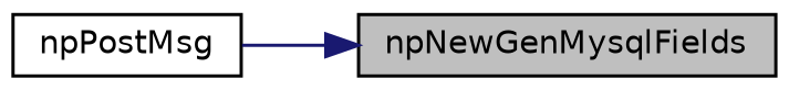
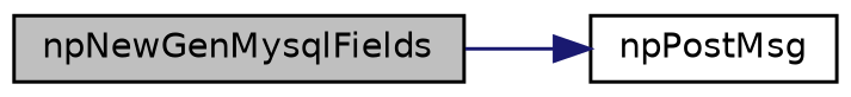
  digraph {
    rankdir=LR
    node [color=black fontname=Helvetica fontsize=10 shape=record style=filled]
    n1 [fillcolor=grey75 fontcolor=black height=0.2 label=npNewGenMysqlFields width=0.4]
    n2 [fillcolor=white height=0.2 label=npPostMsg width=0.4]
-   n2 -> n1 [color=midnightblue fontname=Helvetica fontsize=10 labelfontname=Helvetica labelfontsize=10 style=solid]
+   n1 -> n2 [color=midnightblue fontname=Helvetica fontsize=10 labelfontname=Helvetica labelfontsize=10 style=solid]
  }
